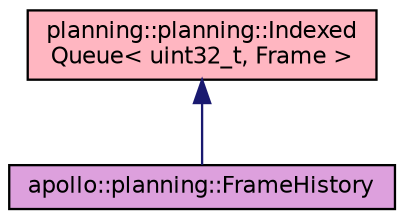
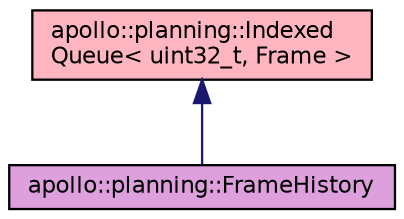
  digraph {
    rankdir=TB
    node [color=black fontname=Helvetica fontsize=10 shape=record style=filled]
-   n1 [fillcolor=lightpink height=0.2 label="planning::planning::Indexed\lQueue\< uint32_t, Frame \>" width=0.4]
+   n1 [fillcolor=lightpink height=0.2 label="apollo::planning::Indexed\lQueue\< uint32_t, Frame \>" width=0.4]
    n2 [fillcolor=plum height=0.2 label="apollo::planning::FrameHistory" width=0.4]
    n1 -> n2 [color=midnightblue dir=back fontname=Helvetica fontsize=10 labelfontname=Helvetica labelfontsize=10 style=solid]
  }
